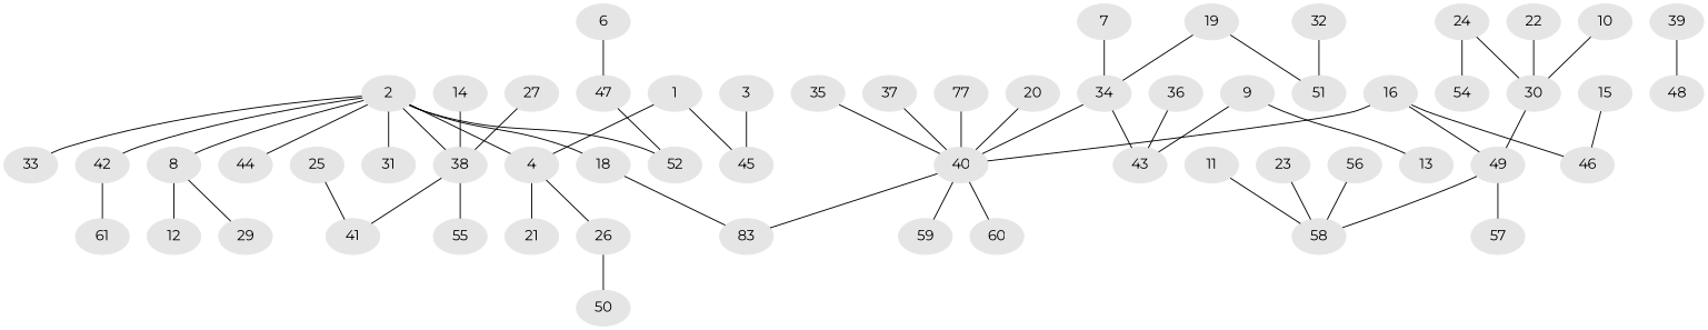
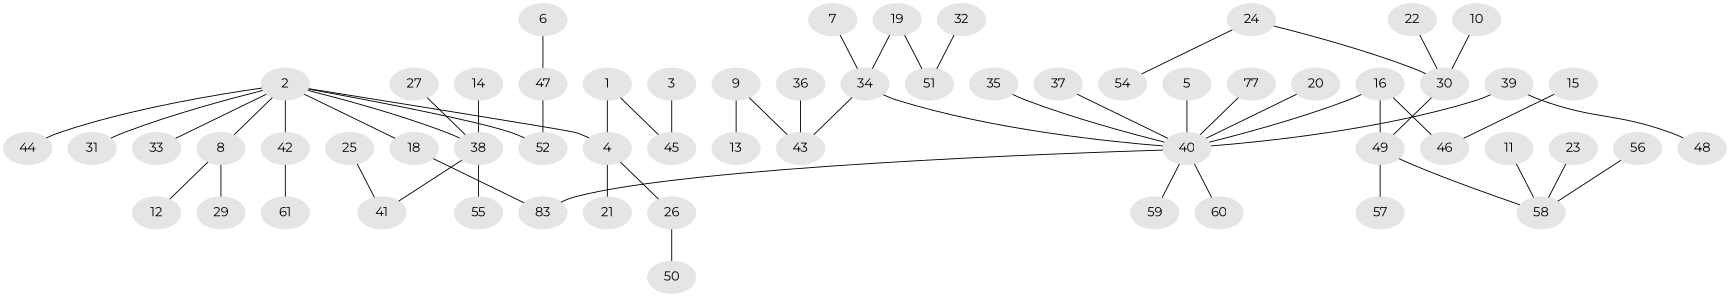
  graph {
    fontname=Montserrat
    node [color=gray90 fontname=Montserrat style=filled]
    edge [fontname=Montserrat weight=1.0]
    1
    4
    45
    21
    26
    2
    8
    31
    33
    38
    42
    44
    52
    18
    12
    29
    41
    55
    n19 [label=83]
    40
    59
    60
    61
    3
    50
+   5
    6
    47
    7
    34
    43
    9
    13
    10
    30
    49
    11
    58
    14
    15
    46
    16
    57
    n44 [label=77]
    19
    51
    20
    22
    23
    24
    54
    25
    27
    32
    35
    36
    37
    39
    48
    56
    1 -- 4
    1 -- 45
    4 -- 21
    4 -- 26
    26 -- 50
    2 -- 4
    2 -- 8
    2 -- 31
    2 -- 33
    2 -- 38
    2 -- 42
    2 -- 44
    2 -- 52
    2 -- 18
    8 -- 12
    8 -- 29
    38 -- 41
    38 -- 55
    42 -- 61
    18 -- n19
    40 -- n19
    40 -- 59
    40 -- 60
    3 -- 45
+   5 -- 40
    6 -- 47
    47 -- 52
    7 -- 34
    34 -- 40
    34 -- 43
    9 -- 43
    9 -- 13
    10 -- 30
    30 -- 49
    49 -- 58
    49 -- 57
    11 -- 58
    14 -- 38
    15 -- 46
    16 -- 40
    16 -- 49
    16 -- 46
    n44 -- 40
    19 -- 34
    19 -- 51
    20 -- 40
    22 -- 30
    23 -- 58
    24 -- 30
    24 -- 54
    25 -- 41
    27 -- 38
    32 -- 51
    35 -- 40
    36 -- 43
    37 -- 40
+   39 -- 40
    39 -- 48
    56 -- 58
  }
